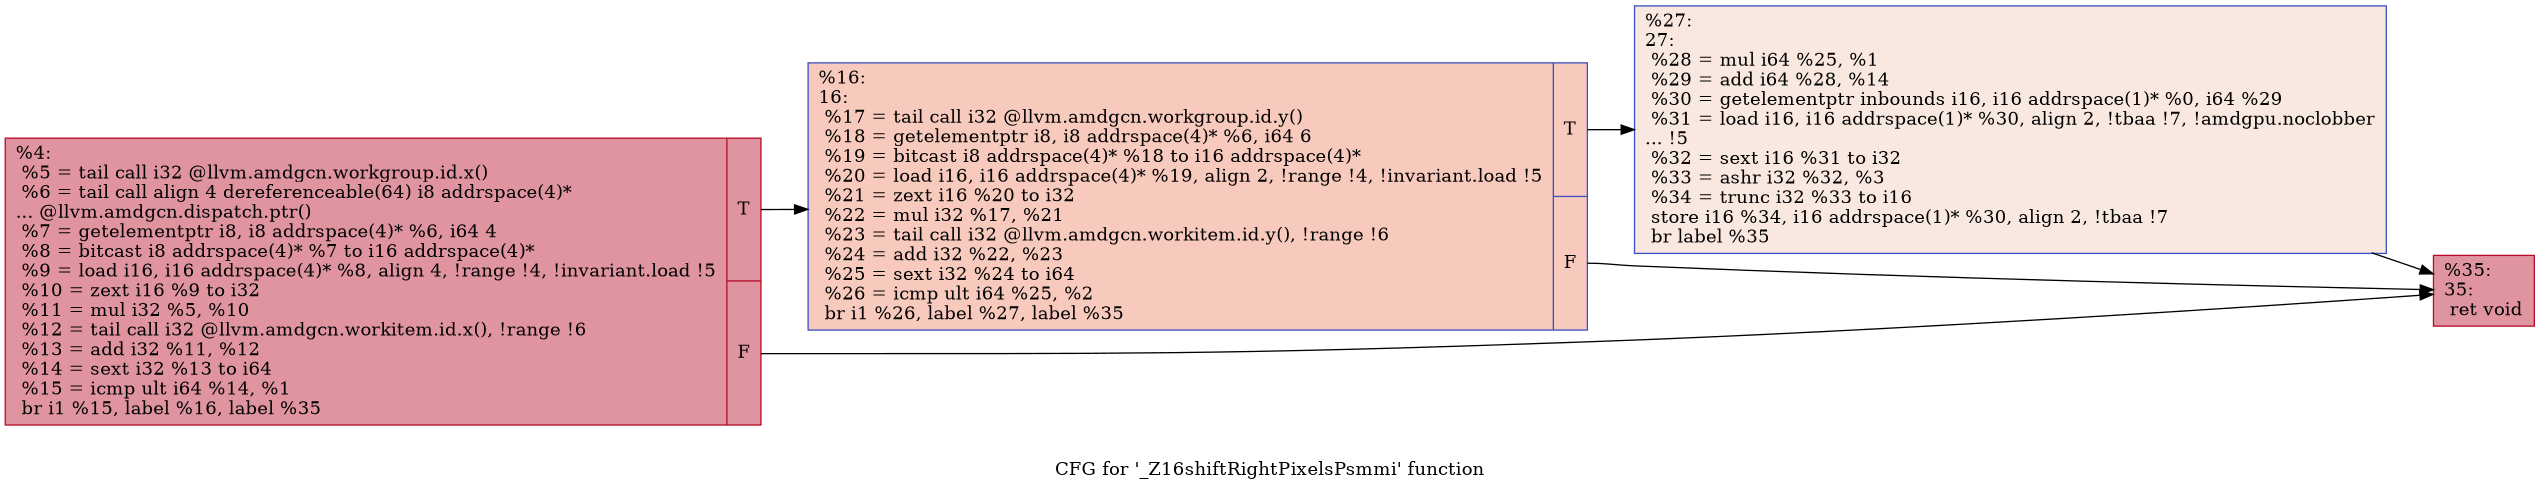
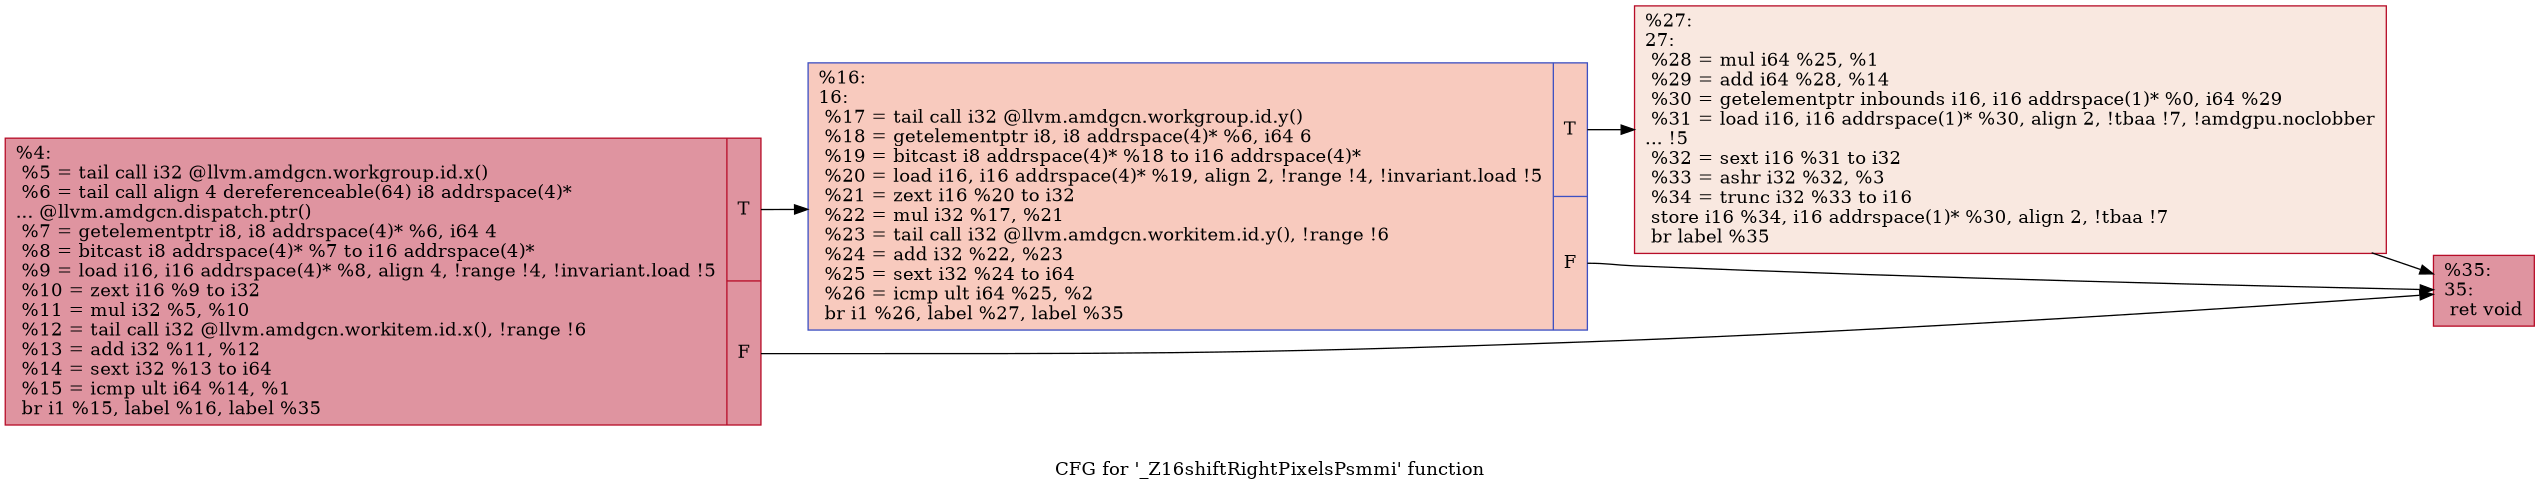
  digraph {
    label="CFG for '_Z16shiftRightPixelsPsmmi' function"
    rankdir=LR
    node [color="#b70d28ff" fillcolor="#b70d2870" shape=record style=filled]
    edge [tailport=s0]
    n1 [label="{%4:\l  %5 = tail call i32 @llvm.amdgcn.workgroup.id.x()\l  %6 = tail call align 4 dereferenceable(64) i8 addrspace(4)*\l... @llvm.amdgcn.dispatch.ptr()\l  %7 = getelementptr i8, i8 addrspace(4)* %6, i64 4\l  %8 = bitcast i8 addrspace(4)* %7 to i16 addrspace(4)*\l  %9 = load i16, i16 addrspace(4)* %8, align 4, !range !4, !invariant.load !5\l  %10 = zext i16 %9 to i32\l  %11 = mul i32 %5, %10\l  %12 = tail call i32 @llvm.amdgcn.workitem.id.x(), !range !6\l  %13 = add i32 %11, %12\l  %14 = sext i32 %13 to i64\l  %15 = icmp ult i64 %14, %1\l  br i1 %15, label %16, label %35\l|{<s0>T|<s1>F}}"]
    n2 [color="#3d50c3ff" fillcolor="#ef886b70" label="{%16:\l16:                                               \l  %17 = tail call i32 @llvm.amdgcn.workgroup.id.y()\l  %18 = getelementptr i8, i8 addrspace(4)* %6, i64 6\l  %19 = bitcast i8 addrspace(4)* %18 to i16 addrspace(4)*\l  %20 = load i16, i16 addrspace(4)* %19, align 2, !range !4, !invariant.load !5\l  %21 = zext i16 %20 to i32\l  %22 = mul i32 %17, %21\l  %23 = tail call i32 @llvm.amdgcn.workitem.id.y(), !range !6\l  %24 = add i32 %22, %23\l  %25 = sext i32 %24 to i64\l  %26 = icmp ult i64 %25, %2\l  br i1 %26, label %27, label %35\l|{<s0>T|<s1>F}}"]
    n3 [label="{%35:\l35:                                               \l  ret void\l}"]
-   n4 [color="#3d50c3ff" fillcolor="#f1ccb870" label="{%27:\l27:                                               \l  %28 = mul i64 %25, %1\l  %29 = add i64 %28, %14\l  %30 = getelementptr inbounds i16, i16 addrspace(1)* %0, i64 %29\l  %31 = load i16, i16 addrspace(1)* %30, align 2, !tbaa !7, !amdgpu.noclobber\l... !5\l  %32 = sext i16 %31 to i32\l  %33 = ashr i32 %32, %3\l  %34 = trunc i32 %33 to i16\l  store i16 %34, i16 addrspace(1)* %30, align 2, !tbaa !7\l  br label %35\l}"]
+   n4 [fillcolor="#f1ccb870" label="{%27:\l27:                                               \l  %28 = mul i64 %25, %1\l  %29 = add i64 %28, %14\l  %30 = getelementptr inbounds i16, i16 addrspace(1)* %0, i64 %29\l  %31 = load i16, i16 addrspace(1)* %30, align 2, !tbaa !7, !amdgpu.noclobber\l... !5\l  %32 = sext i16 %31 to i32\l  %33 = ashr i32 %32, %3\l  %34 = trunc i32 %33 to i16\l  store i16 %34, i16 addrspace(1)* %30, align 2, !tbaa !7\l  br label %35\l}"]
    n1 -> n2
    n1 -> n3 [tailport=s1]
    n2 -> n3 [tailport=s1]
    n2 -> n4
    n4 -> n3 [tailport=""]
  }
